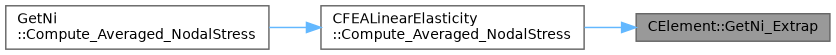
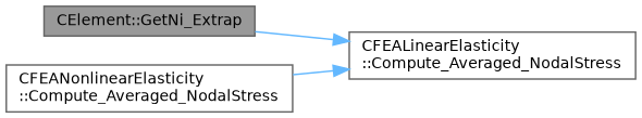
  digraph {
    rankdir=RL
    node [color=grey40 fillcolor=white fontname=Helvetica fontsize=10 shape=box style=filled]
    edge [color=steelblue1 dir=back fontname=Helvetica fontsize=10 labelfontname=Helvetica labelfontsize=10 style=solid]
    n1 [color=gray40 fillcolor=grey60 fontcolor=black height=0.2 label="CElement::GetNi_Extrap" width=0.4]
    n2 [height=0.2 label="CFEALinearElasticity\l::Compute_Averaged_NodalStress" width=0.4]
-   n3 [height=0.2 label="GetNi\l::Compute_Averaged_NodalStress" width=0.4]
-   n1 -> n2
+   n3 [height=0.2 label="CFEANonlinearElasticity\l::Compute_Averaged_NodalStress" width=0.4]
+   n2 -> n1
    n2 -> n3
  }
